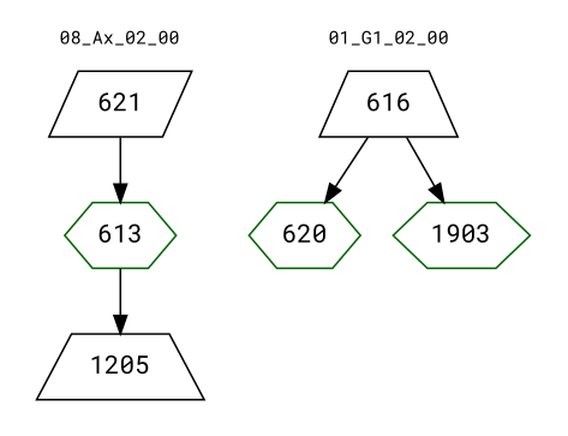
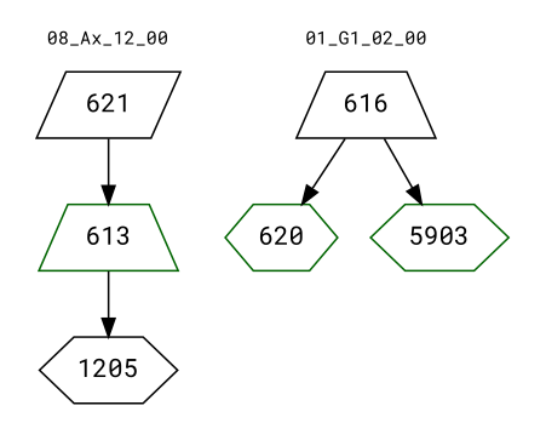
  digraph {
    fontname="Roboto Mono"
    node [color=black fontname="Roboto Mono" shape=hexagon]
    edge [arrowhead=normal color=black fontname="Roboto Mono"]
    n1 [label=621 shape=parallelogram]
-   n2 [color=darkgreen label=613]
-   n3 [label=1205 shape=trapezium]
+   n2 [color=darkgreen label=613 shape=trapezium]
+   n3 [label=1205]
    n4 [color=darkgreen label=620]
    n5 [label=616 shape=trapezium]
-   n6 [color=darkgreen label=1903]
+   n6 [color=darkgreen label=5903]
    subgraph cluster_1 {
      color=white
      fontsize=10
-     label="08_Ax_02_00"
+     label="08_Ax_12_00"
      n1
      n2
      n3
    }
    subgraph cluster_2 {
      color=white
      fontsize=10
      label="01_G1_02_00"
      n4
      n5
      n6
    }
    n1 -> n2
    n2 -> n3
    n5 -> n4
    n5 -> n6
  }
